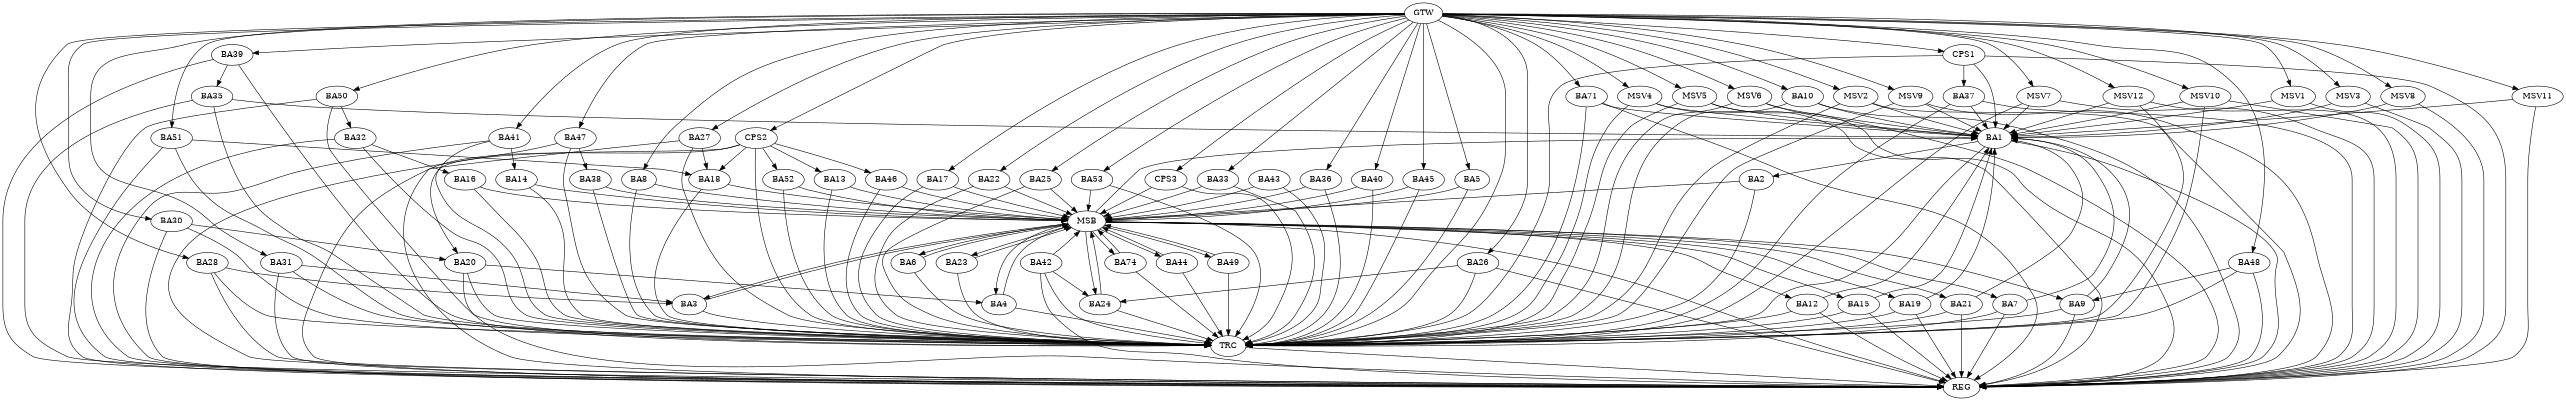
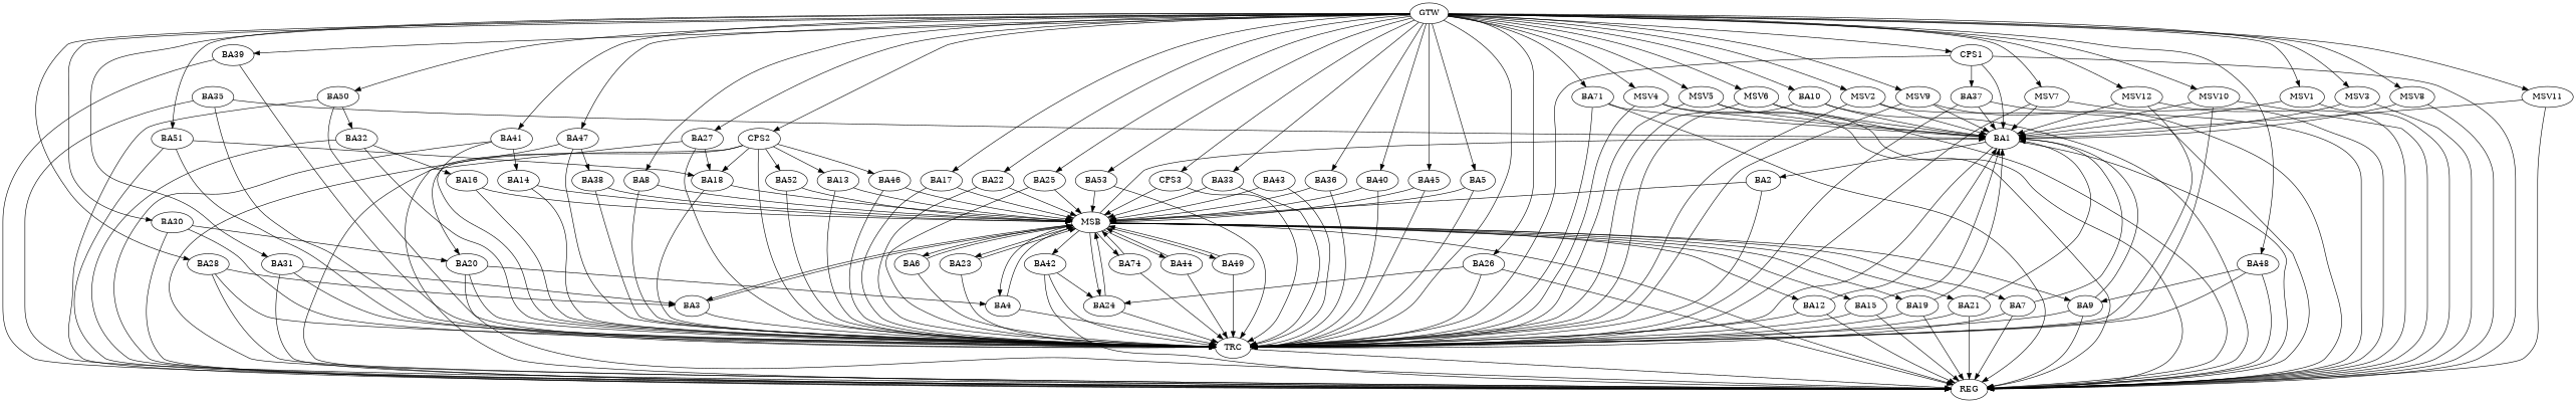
  strict digraph {
    n1 [label=BA1]
    n2 [label=BA2]
    n3 [label=REG]
    n4 [label=TRC]
    n5 [label=MSB]
    n6 [label=BA3]
    n7 [label=BA4]
    n8 [label=BA6]
    n9 [label=BA7]
    n10 [label=BA9]
    n11 [label=BA12]
    n12 [label=BA15]
    n13 [label=BA19]
    n14 [label=BA21]
    n15 [label=BA23]
    n16 [label=BA24]
    n17 [label=BA74]
    n18 [label=BA42]
    n19 [label=BA44]
    n20 [label=BA49]
    n21 [label=BA5]
    n22 [label=BA8]
    n23 [label=BA10]
    n24 [label=BA71]
    n25 [label=BA13]
    n26 [label=BA14]
    n27 [label=BA16]
    n28 [label=BA17]
    n29 [label=BA18]
    n30 [label=BA20]
    n31 [label=BA22]
    n32 [label=BA25]
    n33 [label=BA26]
    n34 [label=BA27]
    n35 [label=BA28]
    n36 [label=BA30]
    n37 [label=BA31]
    n38 [label=BA32]
    n39 [label=BA33]
    n40 [label=BA35]
    n41 [label=BA36]
    n42 [label=BA37]
    n43 [label=BA38]
    n44 [label=BA39]
    n45 [label=BA40]
    n46 [label=BA41]
    n47 [label=BA43]
    n48 [label=BA45]
    n49 [label=BA46]
    n50 [label=BA47]
    n51 [label=BA48]
    n52 [label=BA50]
    n53 [label=BA51]
    n54 [label=BA52]
    n55 [label=BA53]
    n56 [label=CPS1]
    n57 [label=CPS2]
    n58 [label=CPS3]
    n59 [label=GTW]
    n60 [label=MSV1]
    n61 [label=MSV2]
    n62 [label=MSV3]
    n63 [label=MSV4]
    n64 [label=MSV5]
    n65 [label=MSV6]
    n66 [label=MSV7]
    n67 [label=MSV8]
    n68 [label=MSV9]
    n69 [label=MSV10]
    n70 [label=MSV11]
    n71 [label=MSV12]
    n1 -> n2
    n1 -> n3
    n1 -> n4
    n2 -> n4
    n2 -> n5
    n4 -> n3
    n5 -> n1
    n5 -> n3
    n5 -> n6
    n5 -> n7
    n5 -> n8
    n5 -> n9
    n5 -> n10
    n5 -> n11
    n5 -> n12
    n5 -> n13
    n5 -> n14
    n5 -> n15
    n5 -> n16
    n5 -> n17
-   n18 -> n5
+   n5 -> n18
    n5 -> n19
    n5 -> n20
    n6 -> n4
    n6 -> n5
    n7 -> n4
    n7 -> n5
    n8 -> n4
    n8 -> n5
    n9 -> n1
    n9 -> n3
    n9 -> n4
    n10 -> n1
    n10 -> n3
    n10 -> n4
    n11 -> n1
    n11 -> n3
    n11 -> n4
    n12 -> n1
    n12 -> n3
    n12 -> n4
    n13 -> n1
    n13 -> n3
    n13 -> n4
    n14 -> n1
    n14 -> n3
    n14 -> n4
    n15 -> n4
    n15 -> n5
    n16 -> n4
    n16 -> n5
    n17 -> n4
    n17 -> n5
    n18 -> n3
    n18 -> n4
    n18 -> n16
    n19 -> n4
    n19 -> n5
    n20 -> n4
    n20 -> n5
    n21 -> n4
    n21 -> n5
    n22 -> n4
    n22 -> n5
    n23 -> n1
    n23 -> n3
    n23 -> n4
    n24 -> n1
    n24 -> n3
    n24 -> n4
    n25 -> n4
    n25 -> n5
    n26 -> n4
    n26 -> n5
    n27 -> n4
    n27 -> n5
    n28 -> n4
    n28 -> n5
    n29 -> n4
    n29 -> n5
    n30 -> n3
    n30 -> n4
    n30 -> n7
    n31 -> n4
    n31 -> n5
    n32 -> n4
    n32 -> n5
    n33 -> n3
    n33 -> n4
    n33 -> n16
    n34 -> n3
    n34 -> n4
    n34 -> n29
    n35 -> n3
    n35 -> n4
    n35 -> n6
    n36 -> n3
    n36 -> n4
    n36 -> n30
    n37 -> n3
    n37 -> n4
    n37 -> n6
    n38 -> n3
    n38 -> n4
    n38 -> n27
    n39 -> n4
    n39 -> n5
    n40 -> n1
    n40 -> n3
    n40 -> n4
    n41 -> n4
    n41 -> n5
    n42 -> n1
    n42 -> n3
    n42 -> n4
    n43 -> n4
    n43 -> n5
    n44 -> n3
    n44 -> n4
-   n44 -> n40
    n45 -> n4
    n45 -> n5
    n46 -> n3
    n46 -> n4
    n46 -> n26
    n47 -> n4
    n47 -> n5
    n48 -> n4
    n48 -> n5
    n49 -> n4
    n49 -> n5
    n50 -> n3
    n50 -> n4
    n50 -> n43
    n51 -> n3
    n51 -> n4
    n51 -> n10
    n52 -> n3
    n52 -> n4
    n52 -> n38
    n53 -> n3
    n53 -> n4
    n53 -> n29
    n54 -> n4
    n54 -> n5
    n55 -> n4
    n55 -> n5
    n56 -> n1
    n56 -> n3
    n56 -> n4
    n56 -> n42
    n57 -> n3
    n57 -> n4
    n57 -> n25
    n57 -> n29
    n57 -> n30
    n57 -> n49
    n57 -> n54
    n58 -> n4
    n58 -> n5
    n59 -> n4
    n59 -> n21
    n59 -> n22
    n59 -> n23
    n59 -> n24
    n59 -> n28
    n59 -> n31
    n59 -> n32
    n59 -> n33
    n59 -> n34
    n59 -> n35
    n59 -> n36
    n59 -> n37
    n59 -> n39
    n59 -> n41
    n59 -> n44
    n59 -> n45
    n59 -> n46
    n59 -> n48
    n59 -> n50
    n59 -> n51
    n59 -> n52
    n59 -> n53
    n59 -> n55
    n59 -> n56
    n59 -> n57
    n59 -> n58
    n59 -> n60
    n59 -> n61
    n59 -> n62
    n59 -> n63
    n59 -> n64
    n59 -> n65
    n59 -> n66
    n59 -> n67
    n59 -> n68
    n59 -> n69
    n59 -> n70
    n59 -> n71
    n60 -> n1
    n60 -> n3
    n61 -> n1
    n61 -> n3
    n61 -> n4
    n62 -> n1
    n62 -> n3
    n63 -> n1
    n63 -> n3
    n63 -> n4
    n64 -> n1
    n64 -> n3
    n64 -> n4
    n65 -> n1
    n65 -> n3
    n65 -> n4
    n66 -> n1
    n66 -> n3
    n66 -> n4
    n67 -> n1
    n67 -> n3
    n68 -> n1
    n68 -> n3
    n68 -> n4
    n69 -> n1
    n69 -> n3
    n69 -> n4
    n70 -> n1
    n70 -> n3
    n71 -> n1
    n71 -> n3
    n71 -> n4
  }
